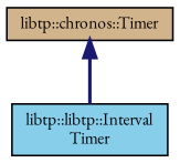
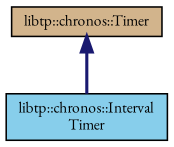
  digraph {
    fontname="EB Garamond"
    node [color=black fontname="EB Garamond" fontsize=10 shape=record style=filled]
    n1 [fillcolor=tan fontcolor=black height=0.2 label="libtp::chronos::Timer" width=0.4]
-   n2 [fillcolor=skyblue height=0.2 label="libtp::libtp::Interval\lTimer" width=0.4]
+   n2 [fillcolor=skyblue height=0.2 label="libtp::chronos::Interval\lTimer" width=0.4]
    n1 -> n2 [color=midnightblue dir=back fontname="EB Garamond" fontsize=10 labelfontname=Helvetica labelfontsize=10 style=bold]
  }
